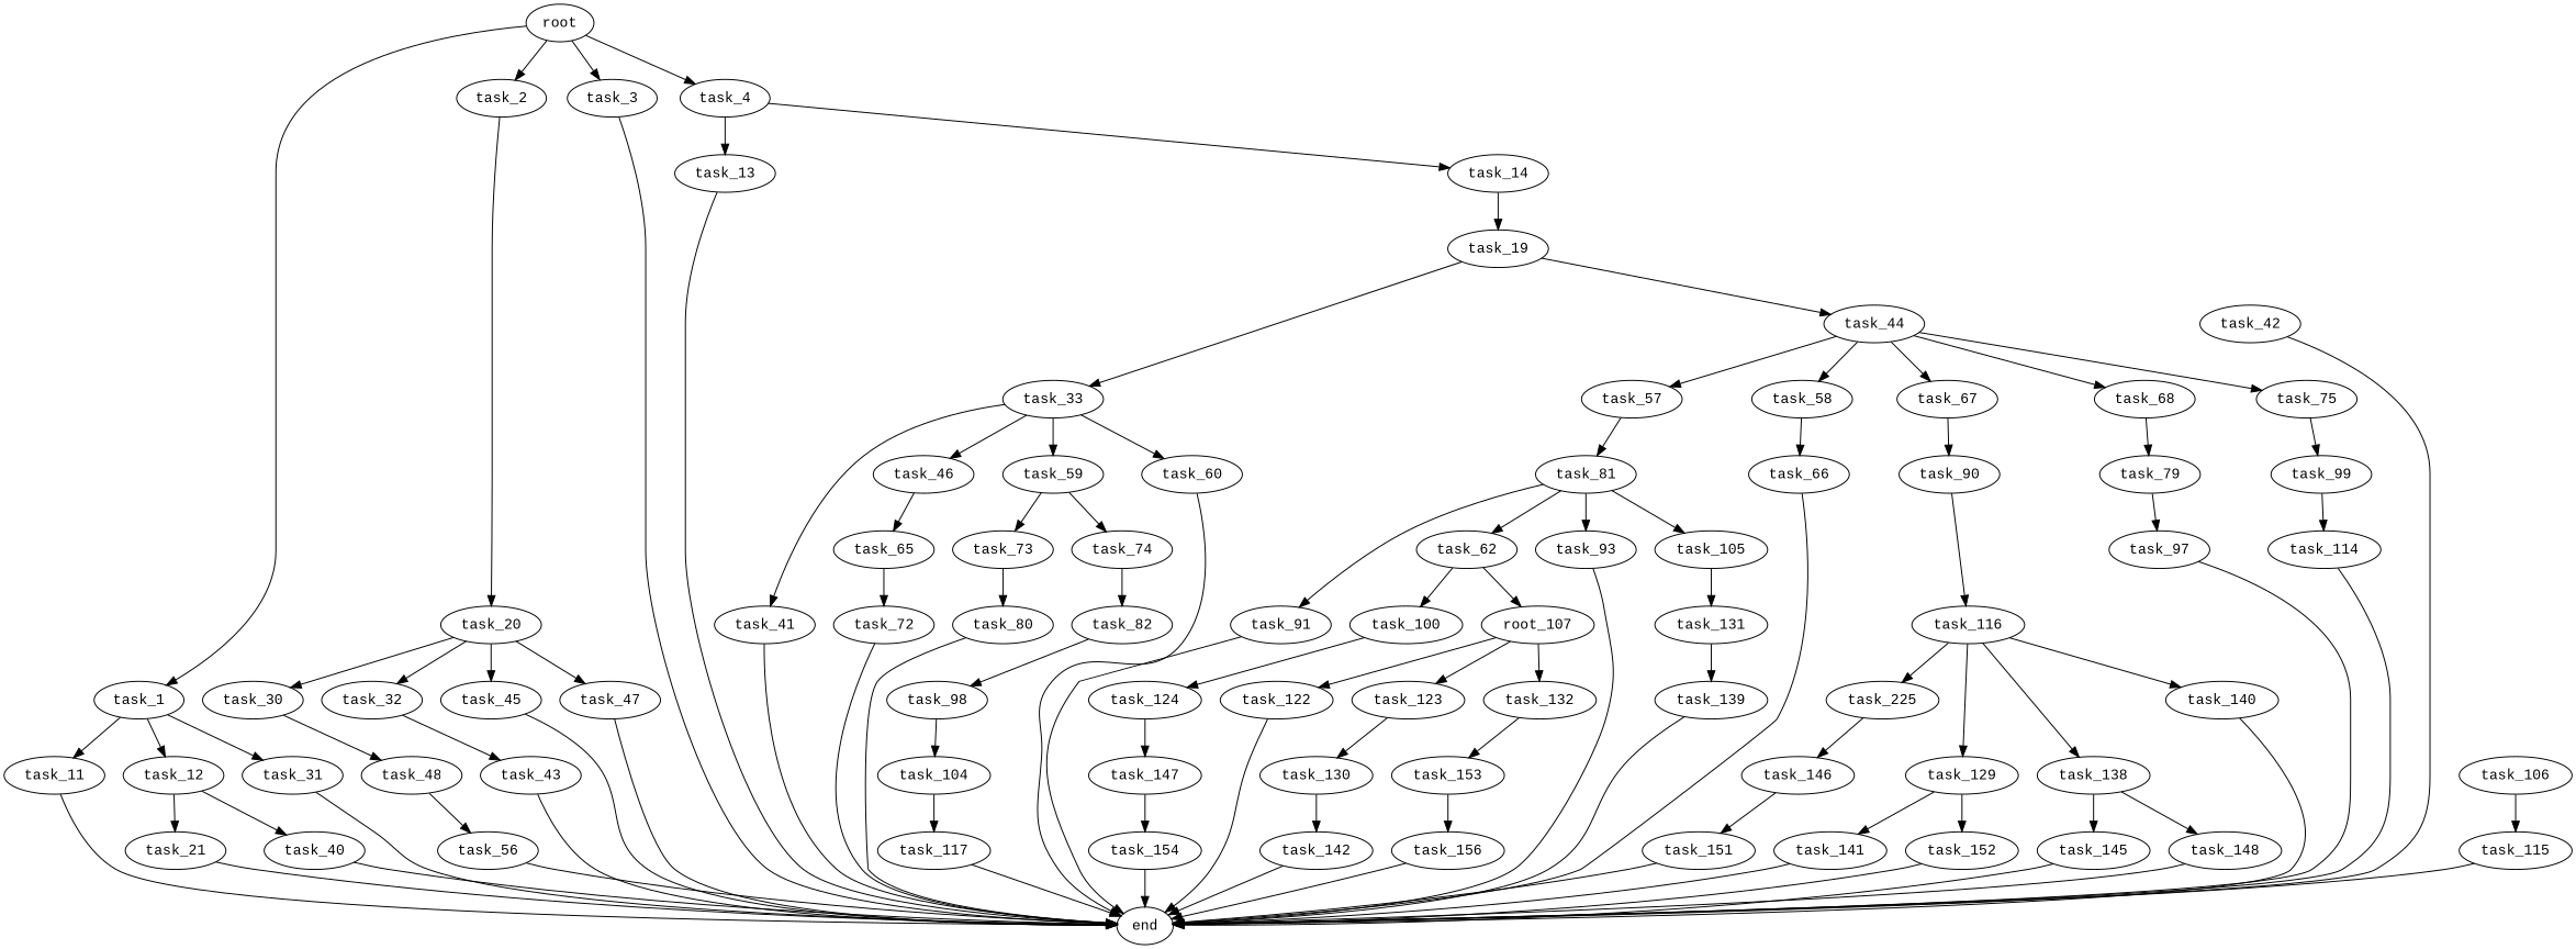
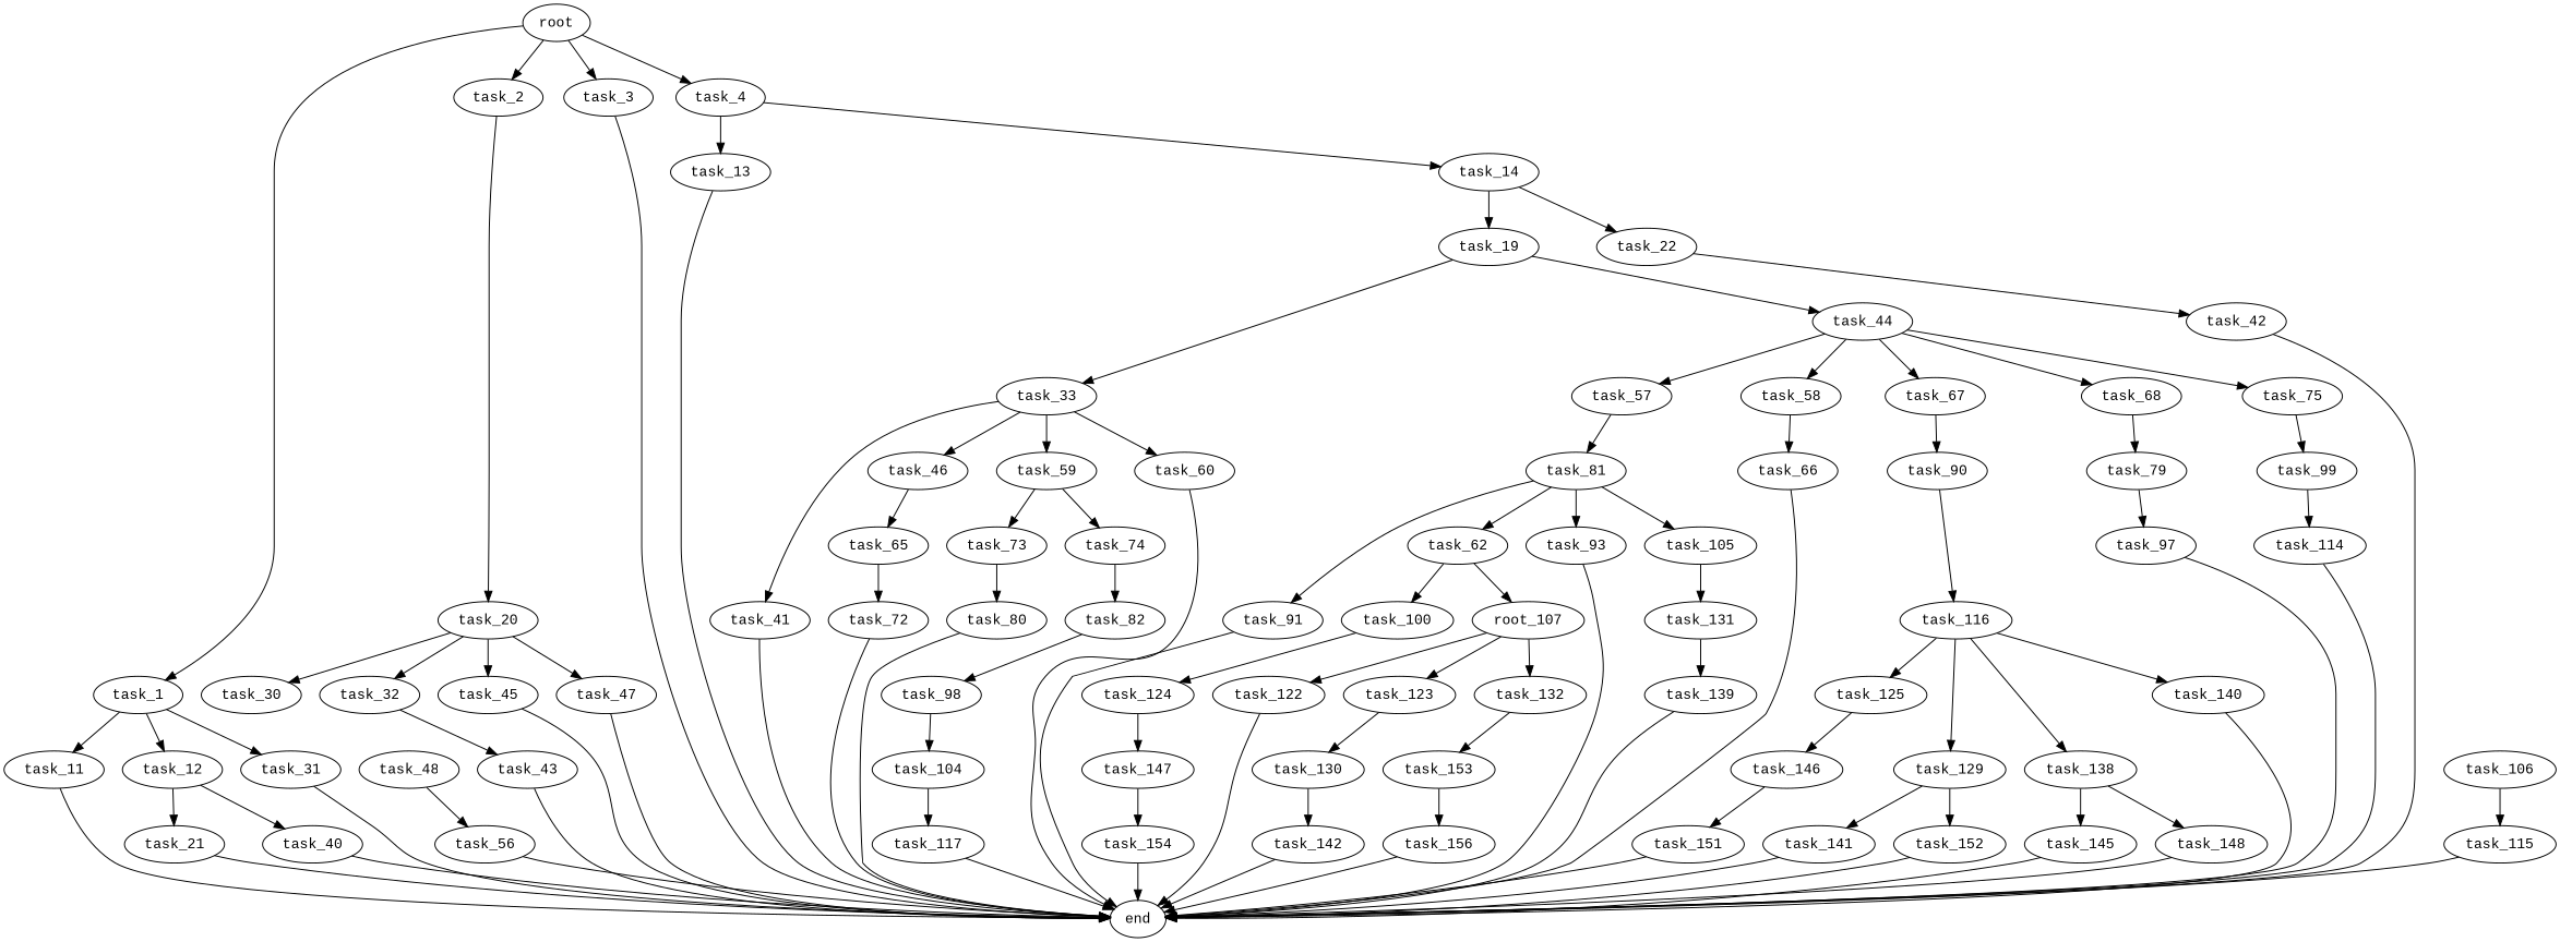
  digraph {
    fontname="Liberation Mono"
    node [fontname="Liberation Mono"]
    edge [fontname="Liberation Mono"]
    root
    task_1
    task_2
    task_3
    task_4
    task_11
    task_12
    task_31
    task_20
    end
    task_13
    task_14
    task_21
    task_40
    task_30
    task_32
    task_45
    task_47
    task_19
+   task_22
    task_48
    task_43
    task_33
    task_44
    task_42
    task_41
    task_46
    task_59
    task_60
    task_57
    task_58
    task_67
    task_68
    task_75
    task_65
    task_73
    task_74
    task_81
    task_66
    task_90
    task_79
    task_99
    task_56
    task_72
    task_80
    task_82
    task_91
    n48 [label=task_62]
    task_93
    task_105
    task_116
    task_97
    task_114
    task_100
    n55 [label=root_107]
    task_131
    task_98
-   task_125 [label=task_225]
+   task_125
    task_129
    task_138
    task_140
    task_104
    task_106
    task_115
    task_124
    task_122
    task_123
    task_132
    task_139
    task_117
    task_146
    task_141
    task_152
    task_145
    task_148
    task_147
    task_130
    task_153
    task_154
    task_142
    task_156
    task_151
    root -> task_1
    root -> task_2
    root -> task_3
    root -> task_4
    task_1 -> task_11
    task_1 -> task_12
    task_1 -> task_31
    task_2 -> task_20
    task_3 -> end
    task_4 -> task_13
    task_4 -> task_14
    task_11 -> end
    task_12 -> task_21
    task_12 -> task_40
    task_31 -> end
    task_20 -> task_30
    task_20 -> task_32
    task_20 -> task_45
    task_20 -> task_47
    task_13 -> end
    task_14 -> task_19
+   task_14 -> task_22
    task_21 -> end
    task_40 -> end
-   task_30 -> task_48
    task_32 -> task_43
    task_45 -> end
    task_47 -> end
    task_19 -> task_33
    task_19 -> task_44
+   task_22 -> task_42
    task_48 -> task_56
    task_43 -> end
    task_33 -> task_41
    task_33 -> task_46
    task_33 -> task_59
    task_33 -> task_60
    task_44 -> task_57
    task_44 -> task_58
    task_44 -> task_67
    task_44 -> task_68
    task_44 -> task_75
    task_42 -> end
    task_41 -> end
    task_46 -> task_65
    task_59 -> task_73
    task_59 -> task_74
    task_60 -> end
    task_57 -> task_81
    task_58 -> task_66
    task_67 -> task_90
    task_68 -> task_79
    task_75 -> task_99
    task_65 -> task_72
    task_73 -> task_80
    task_74 -> task_82
    task_81 -> task_91
    task_81 -> n48
    task_81 -> task_93
    task_81 -> task_105
    task_66 -> end
    task_90 -> task_116
    task_79 -> task_97
    task_99 -> task_114
    task_56 -> end
    task_72 -> end
    task_80 -> end
    task_82 -> task_98
    task_91 -> end
    n48 -> task_100
    n48 -> n55
    task_93 -> end
    task_105 -> task_131
    task_116 -> task_125
    task_116 -> task_129
    task_116 -> task_138
    task_116 -> task_140
    task_97 -> end
    task_114 -> end
    task_100 -> task_124
    n55 -> task_122
    n55 -> task_123
    n55 -> task_132
    task_131 -> task_139
    task_98 -> task_104
    task_125 -> task_146
    task_129 -> task_141
    task_129 -> task_152
    task_138 -> task_145
    task_138 -> task_148
    task_140 -> end
    task_104 -> task_117
    task_106 -> task_115
    task_115 -> end
    task_124 -> task_147
    task_122 -> end
    task_123 -> task_130
    task_132 -> task_153
    task_139 -> end
    task_117 -> end
    task_146 -> task_151
    task_141 -> end
    task_152 -> end
    task_145 -> end
    task_148 -> end
    task_147 -> task_154
    task_130 -> task_142
    task_153 -> task_156
    task_154 -> end
    task_142 -> end
    task_156 -> end
    task_151 -> end
  }
